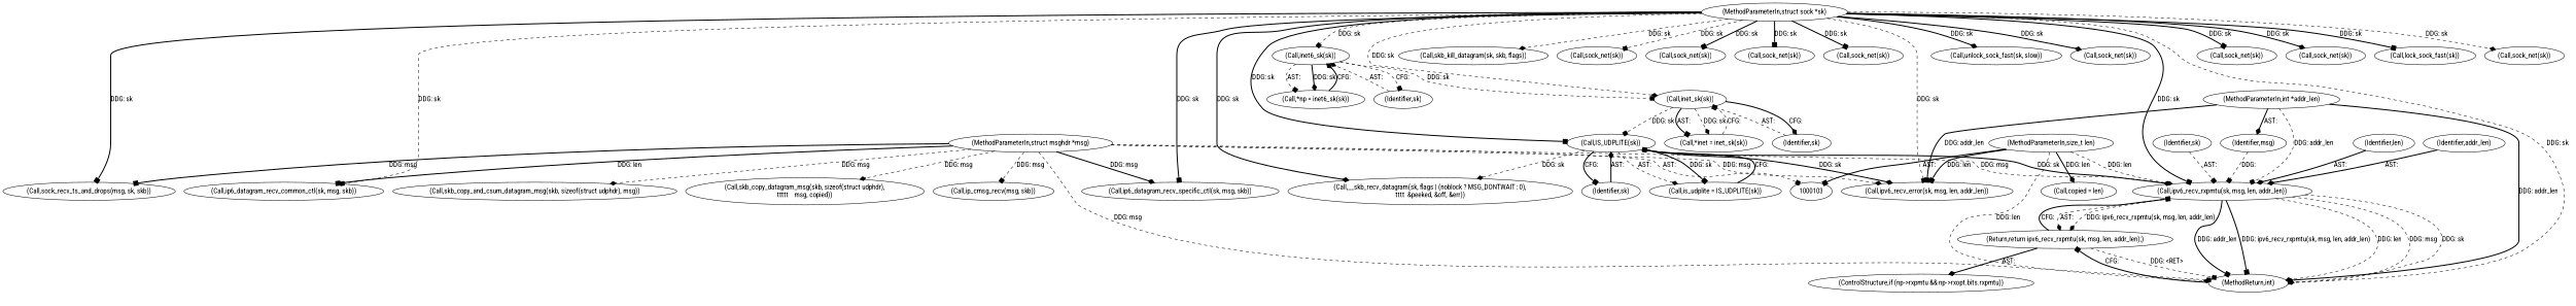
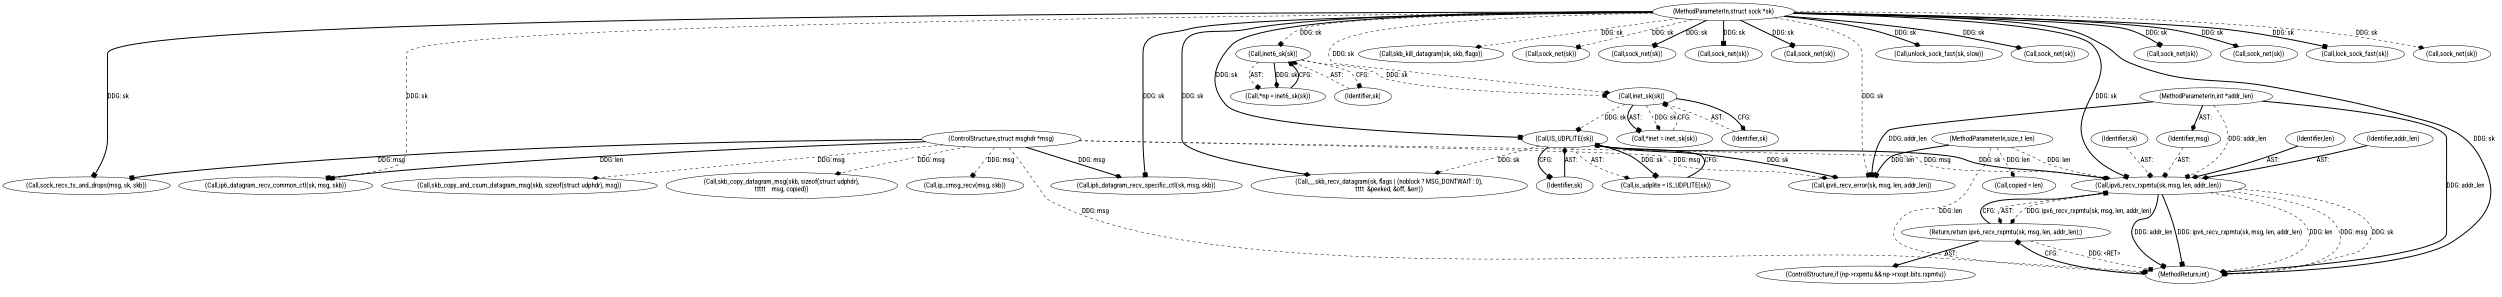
  digraph {
    fontname="Roboto Condensed"
    node [fontname="Roboto Condensed"]
    edge [arrowhead=box fontname="Roboto Condensed" style=bold]
    n1 [label="(Call,ipv6_recv_rxpmtu(sk, msg, len, addr_len))"]
    n2 [label="(Return,return ipv6_recv_rxpmtu(sk, msg, len, addr_len);)"]
    n3 [label="(MethodReturn,int)"]
    n4 [label="(ControlStructure,if (np->rxpmtu && np->rxopt.bits.rxpmtu))"]
    n5 [label="(Identifier,addr_len)"]
    n6 [label="(Call,IS_UDPLITE(sk))"]
    n7 [label="(Call,ipv6_recv_error(sk, msg, len, addr_len))"]
    n8 [label="(Identifier,sk)"]
    n9 [label="(Call,__skb_recv_datagram(sk, flags | (noblock ? MSG_DONTWAIT : 0),\n\t\t\t\t  &peeked, &off, &err))"]
    n10 [label="(Call,is_udplite = IS_UDPLITE(sk))"]
    n11 [label="(Call,inet_sk(sk))"]
    n12 [label="(Call,*inet = inet_sk(sk))"]
    n13 [label="(Identifier,sk)"]
    n14 [label="(Call,inet6_sk(sk))"]
    n15 [label="(Call,*np = inet6_sk(sk))"]
    n16 [label="(Identifier,sk)"]
    n17 [label="(MethodParameterIn,struct sock *sk)"]
    n18 [label="(Call,skb_kill_datagram(sk, skb, flags))"]
    n19 [label="(Call,sock_net(sk))"]
    n20 [label="(Call,sock_net(sk))"]
    n21 [label="(Call,sock_net(sk))"]
    n22 [label="(Call,sock_net(sk))"]
    n23 [label="(Call,sock_recv_ts_and_drops(msg, sk, skb))"]
    n24 [label="(Call,unlock_sock_fast(sk, slow))"]
    n25 [label="(Call,sock_net(sk))"]
    n26 [label="(Call,ip6_datagram_recv_common_ctl(sk, msg, skb))"]
    n27 [label="(Call,ip6_datagram_recv_specific_ctl(sk, msg, skb))"]
    n28 [label="(Call,sock_net(sk))"]
    n29 [label="(Call,sock_net(sk))"]
    n30 [label="(Call,lock_sock_fast(sk))"]
    n31 [label="(Call,sock_net(sk))"]
-   n32 [label="(MethodParameterIn,struct msghdr *msg)"]
-   1000103
+   n32 [label="(ControlStructure,struct msghdr *msg)"]
    n34 [label="(Call,ip_cmsg_recv(msg, skb))"]
    n35 [label="(Call,skb_copy_and_csum_datagram_msg(skb, sizeof(struct udphdr), msg))"]
    n36 [label="(Call,skb_copy_datagram_msg(skb, sizeof(struct udphdr),\n\t\t\t\t\t    msg, copied))"]
    n37 [label="(MethodParameterIn,size_t len)"]
    n38 [label="(Call,copied = len)"]
    n39 [label="(MethodParameterIn,int *addr_len)"]
    n40 [label="(Identifier,msg)"]
    n41 [label="(Identifier,sk)"]
    n42 [label="(Identifier,len)"]
    n1 -> n2 [arrowhead=diamond label="AST: " style=dashed]
    n1 -> n2 [arrowhead=diamond label="DDG: ipv6_recv_rxpmtu(sk, msg, len, addr_len)" style=dashed]
    n1 -> n3 [label="DDG: addr_len"]
    n1 -> n3 [label="DDG: ipv6_recv_rxpmtu(sk, msg, len, addr_len)"]
    n1 -> n3 [arrowhead=diamond label="DDG: len" style=dashed]
    n1 -> n3 [arrowhead=diamond label="DDG: msg" style=dashed]
    n1 -> n3 [label="DDG: sk" style=dashed]
    n2 -> n1 [label="CFG: "]
    n2 -> n3 [label="DDG: <RET>" style=dashed]
    n2 -> n4 [arrowhead=diamond label="AST: "]
    n3 -> n2 [label="CFG: "]
    n5 -> n1 [arrowhead=diamond label="AST: "]
    n6 -> n1 [arrowhead=diamond label="DDG: sk"]
    n6 -> n7 [arrowhead=diamond label="DDG: sk"]
    n6 -> n8 [label="CFG: "]
    n6 -> n9 [arrowhead=diamond label="DDG: sk" style=dashed]
    n6 -> n10 [arrowhead=diamond label="AST: " style=dashed]
    n6 -> n10 [label="DDG: sk"]
    n8 -> n6 [arrowhead=diamond label="AST: "]
    n10 -> n6 [label="CFG: "]
    n11 -> n6 [label="DDG: sk" style=dashed]
    n11 -> n12 [label="AST: "]
    n11 -> n12 [arrowhead=diamond label="DDG: sk" style=dashed]
    n11 -> n13 [arrowhead=diamond label="CFG: "]
    n12 -> n11 [label="CFG: " style=dashed]
    n13 -> n11 [label="AST: " style=dashed]
    n14 -> n11 [label="DDG: sk" style=dashed]
    n14 -> n15 [label="AST: " style=dashed]
    n14 -> n15 [arrowhead=diamond label="DDG: sk"]
    n14 -> n16 [label="CFG: " style=dashed]
    n15 -> n14 [arrowhead=diamond label="CFG: "]
    n16 -> n14 [arrowhead=diamond label="AST: " style=dashed]
    n17 -> n1 [label="DDG: sk"]
-   n17 -> n3 [label="DDG: sk" style=dashed]
+   n17 -> n3 [label="DDG: sk"]
    n17 -> n6 [label="DDG: sk"]
    n17 -> n7 [label="DDG: sk" style=dashed]
    n17 -> n9 [arrowhead=diamond label="DDG: sk"]
    n17 -> n11 [arrowhead=diamond label="DDG: sk" style=dashed]
    n17 -> n14 [label="DDG: sk" style=dashed]
    n17 -> n18 [arrowhead=diamond label="DDG: sk" style=dashed]
    n17 -> n19 [label="DDG: sk" style=dashed]
    n17 -> n20 [label="DDG: sk"]
    n17 -> n21 [label="DDG: sk"]
    n17 -> n22 [label="DDG: sk"]
    n17 -> n23 [label="DDG: sk"]
    n17 -> n24 [arrowhead=diamond label="DDG: sk"]
    n17 -> n25 [arrowhead=diamond label="DDG: sk"]
    n17 -> n26 [label="DDG: sk" style=dashed]
    n17 -> n27 [label="DDG: sk"]
    n17 -> n28 [label="DDG: sk"]
    n17 -> n29 [arrowhead=diamond label="DDG: sk"]
    n17 -> n30 [label="DDG: sk"]
    n17 -> n31 [arrowhead=diamond label="DDG: sk" style=dashed]
    n32 -> n1 [arrowhead=diamond label="DDG: msg" style=dashed]
    n32 -> n3 [label="DDG: msg" style=dashed]
    n32 -> n7 [arrowhead=diamond label="DDG: msg" style=dashed]
    n32 -> n23 [label="DDG: msg"]
    n32 -> n26 [label="DDG: len"]
    n32 -> n27 [arrowhead=diamond label="DDG: msg"]
-   n32 -> 1000103 [label="AST: " style=dashed]
    n32 -> n34 [label="DDG: msg" style=dashed]
    n32 -> n35 [arrowhead=diamond label="DDG: msg" style=dashed]
    n32 -> n36 [arrowhead=diamond label="DDG: msg" style=dashed]
    n37 -> n1 [arrowhead=diamond label="DDG: len" style=dashed]
    n37 -> n3 [arrowhead=diamond label="DDG: len" style=dashed]
    n37 -> n7 [label="DDG: len"]
-   n37 -> 1000103 [label="AST: "]
-   n37 -> n38 [arrowhead=diamond label="DDG: len"]
+   n37 -> n38 [arrowhead=diamond label="DDG: len" style=dashed]
    n39 -> n1 [label="DDG: addr_len" style=dashed]
    n39 -> n3 [arrowhead=diamond label="DDG: addr_len"]
    n39 -> n7 [label="DDG: addr_len"]
    n39 -> n40 [arrowhead=diamond label="AST: "]
-   n40 -> n1 [label="DDG: " style=dashed]
+   n40 -> n1 [label="AST: " style=dashed]
    n41 -> n1 [label="AST: " style=dashed]
    n42 -> n1 [arrowhead=diamond label="AST: "]
  }
